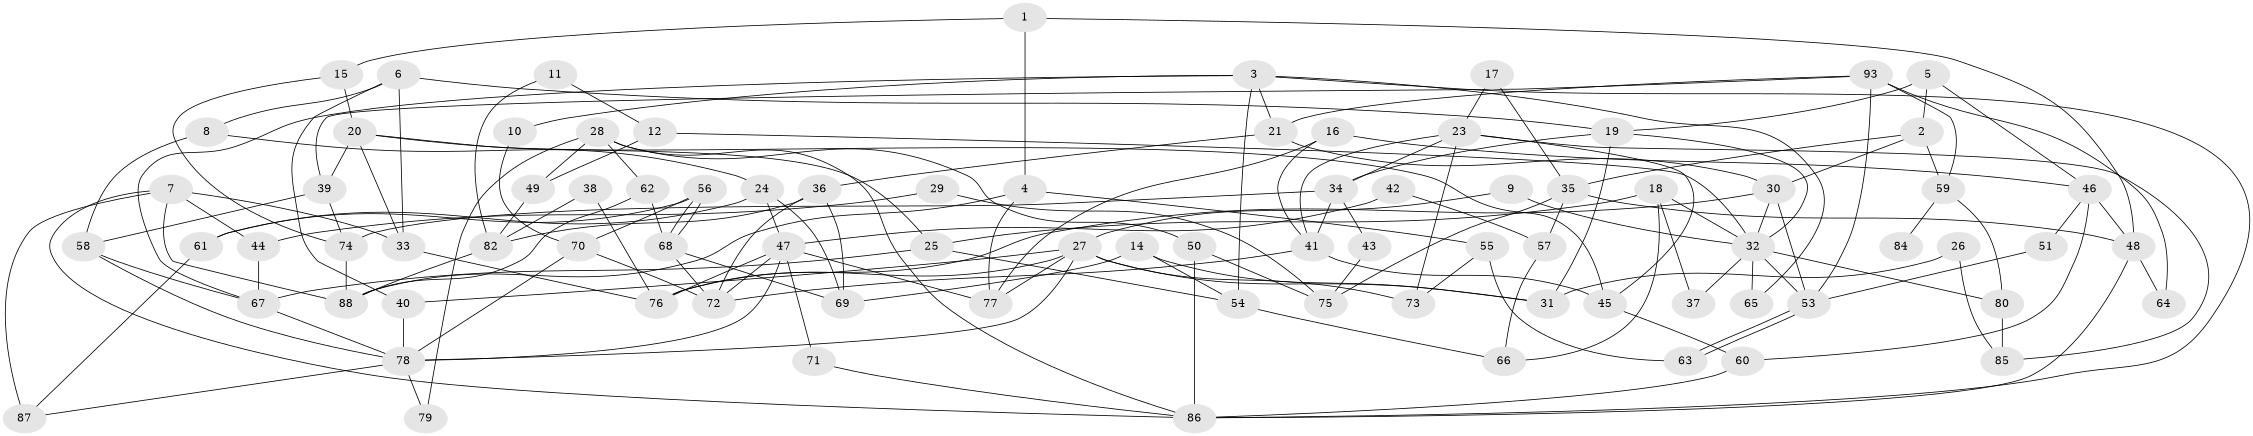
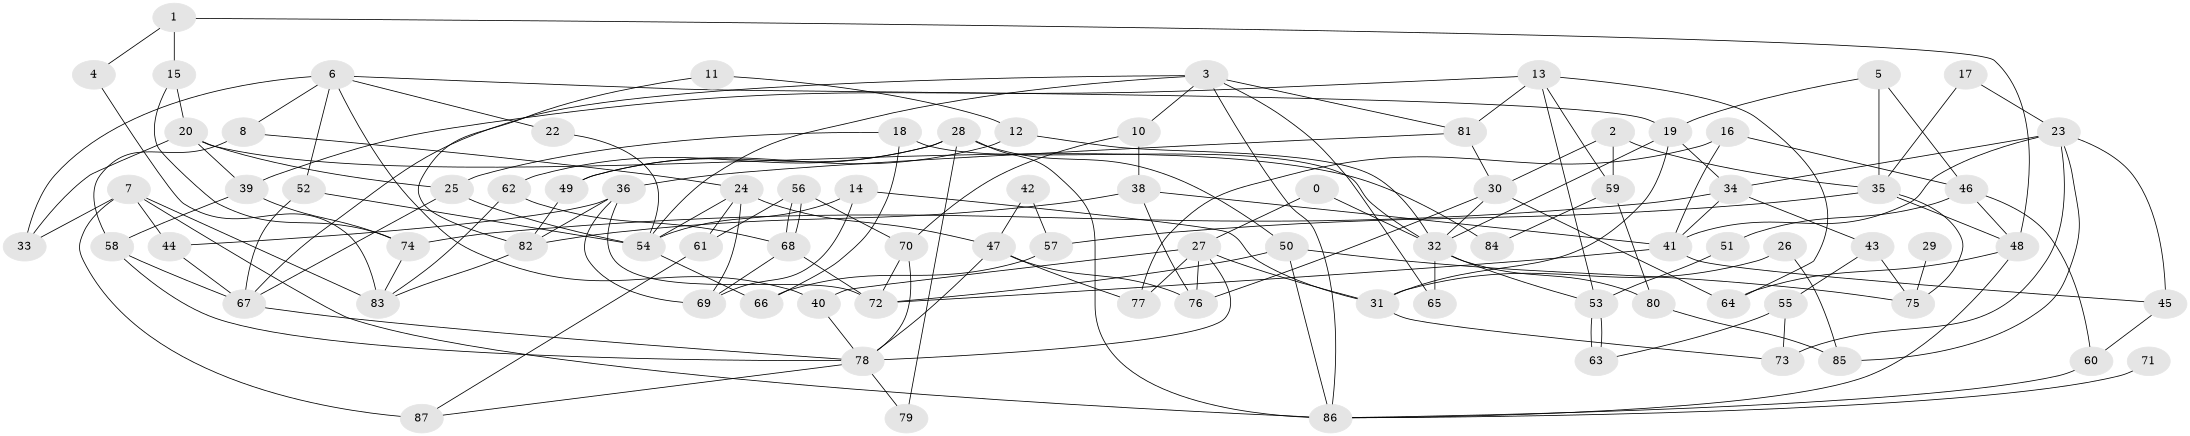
  graph {
    node [color=gray90 style=filled]
    1
    4
    15
    48
    77
-   83 [label=88]
+   83
    20
    74
    86
    64
    2
    30
    35
    59
    32
    76
    75
    57
    84
    80
    3
    10
-   21
+   21 [label=81]
    54
    65
    67
    38
    70
    36
    66
    78
    5
    19
    46
    31
    34
    60
    51
    6
    8
+   22
    33
    40
+   52
    24
    58
    7
    44
    87
    69
    47
    61
    39
-   9
+   9 [label=0]
    27
    53
-   37
    82
    41
    72
    11
    12
    49
-   13 [label=93]
+   13
    63
    14
    73
    25
    16
    45
    17
    23
    85
    18
    43
    71
    26
    79
    28
    50
    62
    68
    29
    55
    42
    56
    1 -- 4
    1 -- 15
    1 -- 48
-   4 -- 77
    4 -- 83
    15 -- 20
    15 -- 74
    48 -- 86
    48 -- 64
-   20 -- 45
+   20 -- 84
    20 -- 33
    20 -- 39
    20 -- 25
    74 -- 83
    2 -- 30
    2 -- 35
    2 -- 59
-   30 -- 53
+   30 -- 64
    30 -- 32
    30 -- 76
    35 -- 48
    35 -- 75
    35 -- 57
    59 -- 84
    59 -- 80
    32 -- 80
    32 -- 65
    32 -- 53
-   32 -- 37
    57 -- 66
    80 -- 85
    3 -- 86
    3 -- 10
    3 -- 21
    3 -- 54
    3 -- 65
    3 -- 67
+   10 -- 38
    10 -- 70
    21 -- 30
    21 -- 36
    54 -- 66
    67 -- 78
    38 -- 76
    38 -- 82
+   38 -- 41
    70 -- 78
    70 -- 72
    36 -- 69
    36 -- 82
    36 -- 72
    78 -- 87
    78 -- 79
-   5 -- 2
+   5 -- 35
    5 -- 19
    5 -- 46
    19 -- 32
    19 -- 31
    19 -- 34
    46 -- 48
    46 -- 60
    46 -- 51
-   27 -- 73
+   31 -- 73
    34 -- 74
    34 -- 41
    34 -- 43
    60 -- 86
    51 -- 53
    6 -- 19
    6 -- 8
+   6 -- 22
    6 -- 33
    6 -- 40
+   6 -- 52
    8 -- 24
    8 -- 58
-   33 -- 76
+   22 -- 54
    40 -- 78
+   52 -- 54
+   52 -- 67
+   24 -- 54
    24 -- 69
    24 -- 47
    24 -- 61
    58 -- 67
    58 -- 78
    7 -- 83
    7 -- 86
    7 -- 33
    7 -- 44
    7 -- 87
    44 -- 67
    47 -- 77
    47 -- 76
    47 -- 78
-   47 -- 71
    61 -- 87
    39 -- 74
    39 -- 58
    9 -- 32
    9 -- 27
    27 -- 77
    27 -- 76
    27 -- 78
    27 -- 31
    27 -- 40
    53 -- 63
    53 -- 63
    82 -- 83
    41 -- 72
    41 -- 45
    11 -- 82
    11 -- 12
    12 -- 32
    12 -- 49
    49 -- 82
    13 -- 64
    13 -- 59
    13 -- 21
    13 -- 39
    13 -- 53
    14 -- 54
    14 -- 31
    14 -- 69
    25 -- 54
    25 -- 67
    16 -- 77
    16 -- 46
    16 -- 41
    45 -- 60
    17 -- 35
    17 -- 23
    23 -- 34
    23 -- 41
    23 -- 73
    23 -- 45
    23 -- 85
    18 -- 32
    18 -- 66
-   18 -- 37
    18 -- 25
    43 -- 75
-   4 -- 55
+   43 -- 55
    71 -- 86
    26 -- 31
    26 -- 85
    28 -- 86
    28 -- 49
    28 -- 79
    28 -- 50
    28 -- 62
    50 -- 86
    50 -- 75
-   47 -- 72
+   50 -- 72
    62 -- 83
    62 -- 68
    68 -- 69
    68 -- 72
    29 -- 75
-   29 -- 44
+   36 -- 44
    55 -- 63
    55 -- 73
    42 -- 57
    42 -- 47
    56 -- 70
    56 -- 61
    56 -- 68
    56 -- 68
  }
